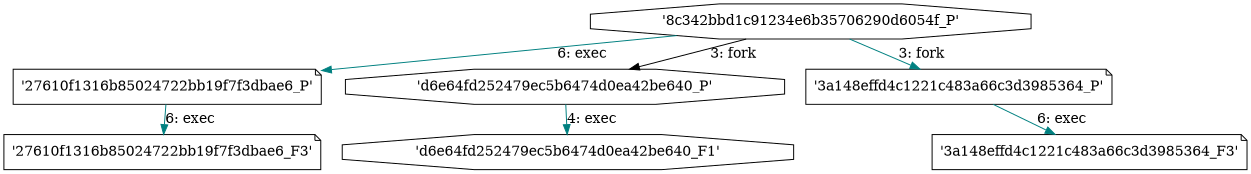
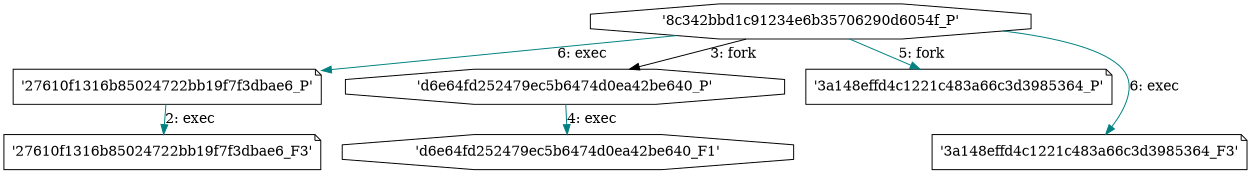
  digraph {
    engine=neato
    fixedsize=false
    fontsize=10
    nodesep=0.3
    rankdir=TB
    ranksep=0
    splines=true
    node [node_type=Process shape=note]
    edge [color=teal]
    "'8c342bbd1c91234e6b35706290d6054f_P'" [shape=octagon]
    "'27610f1316b85024722bb19f7f3dbae6_P'"
    "'d6e64fd252479ec5b6474d0ea42be640_P'" [shape=octagon]
    "'3a148effd4c1221c483a66c3d3985364_P'"
    "'27610f1316b85024722bb19f7f3dbae6_F3'" [node_type=File]
    "'d6e64fd252479ec5b6474d0ea42be640_F1'" [node_type=File shape=octagon]
    "'3a148effd4c1221c483a66c3d3985364_F3'" [node_type=File]
    "'8c342bbd1c91234e6b35706290d6054f_P'" -> "'27610f1316b85024722bb19f7f3dbae6_P'" [label="6: exec"]
    "'8c342bbd1c91234e6b35706290d6054f_P'" -> "'d6e64fd252479ec5b6474d0ea42be640_P'" [color=black label="3: fork"]
-   "'8c342bbd1c91234e6b35706290d6054f_P'" -> "'3a148effd4c1221c483a66c3d3985364_P'" [label="3: fork"]
-   "'27610f1316b85024722bb19f7f3dbae6_P'" -> "'27610f1316b85024722bb19f7f3dbae6_F3'" [label="6: exec"]
+   "'8c342bbd1c91234e6b35706290d6054f_P'" -> "'3a148effd4c1221c483a66c3d3985364_P'" [label="5: fork"]
+   "'27610f1316b85024722bb19f7f3dbae6_P'" -> "'27610f1316b85024722bb19f7f3dbae6_F3'" [label="2: exec"]
    "'d6e64fd252479ec5b6474d0ea42be640_P'" -> "'d6e64fd252479ec5b6474d0ea42be640_F1'" [label="4: exec"]
-   "'3a148effd4c1221c483a66c3d3985364_P'" -> "'3a148effd4c1221c483a66c3d3985364_F3'" [label="6: exec"]
+   "'8c342bbd1c91234e6b35706290d6054f_P'" -> "'3a148effd4c1221c483a66c3d3985364_F3'" [label="6: exec"]
  }
